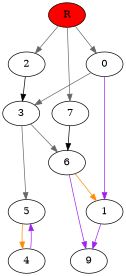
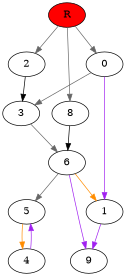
  digraph {
    edge [color=gray40]
    1
    9
    4
    5
    2
    3
    6
-   7
+   7 [label=8]
    n9 [label=0]
    R [fillcolor="#ff0000" style=filled]
    1 -> 9 [color=purple]
    4 -> 5 [color=purple]
    5 -> 4 [color=darkorange]
    2 -> 3 [color=black]
-   3 -> 5
+   6 -> 5
    3 -> 6
    6 -> 1 [color=darkorange]
    6 -> 9 [color=purple]
    7 -> 6 [color=black]
    n9 -> 1 [color=purple]
    n9 -> 3
    R -> 2
    R -> 7
    R -> n9
  }
